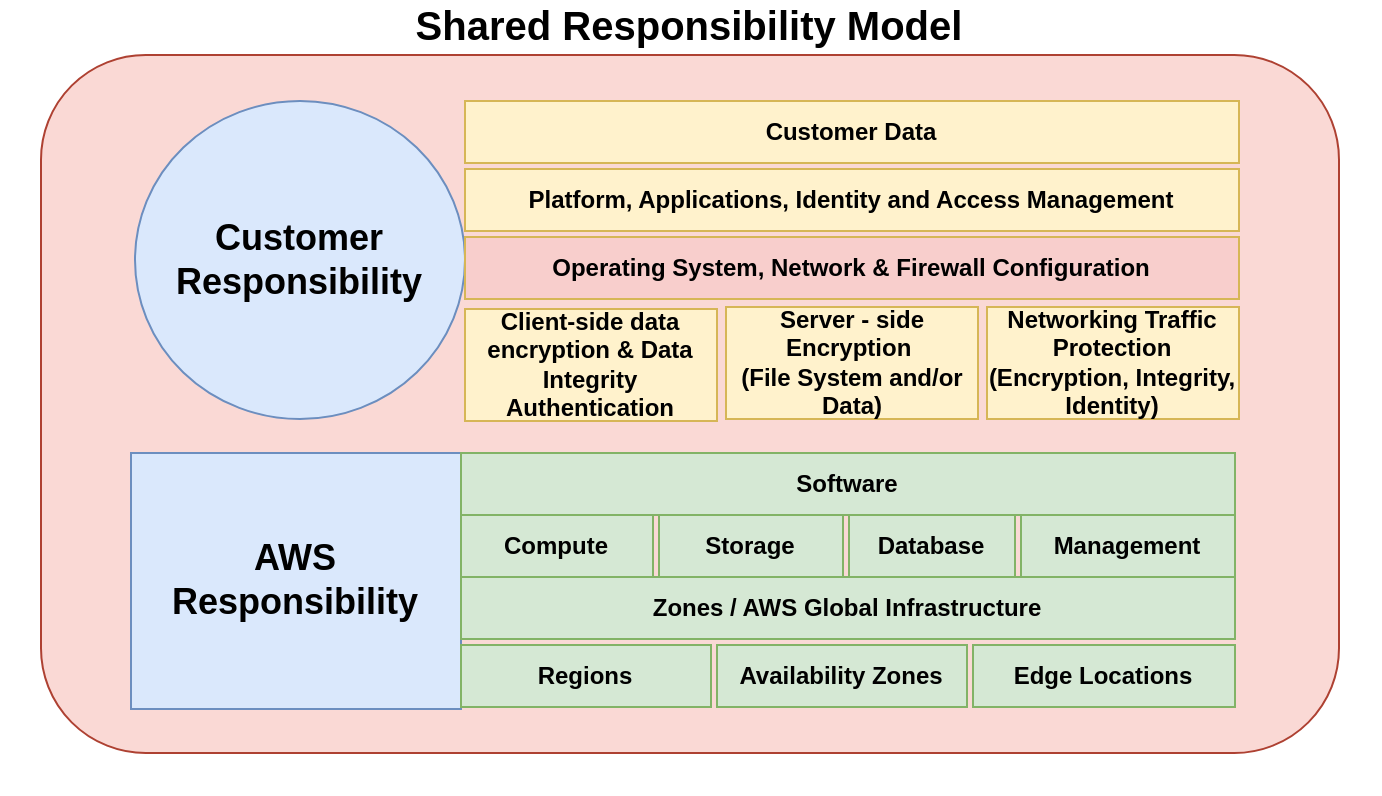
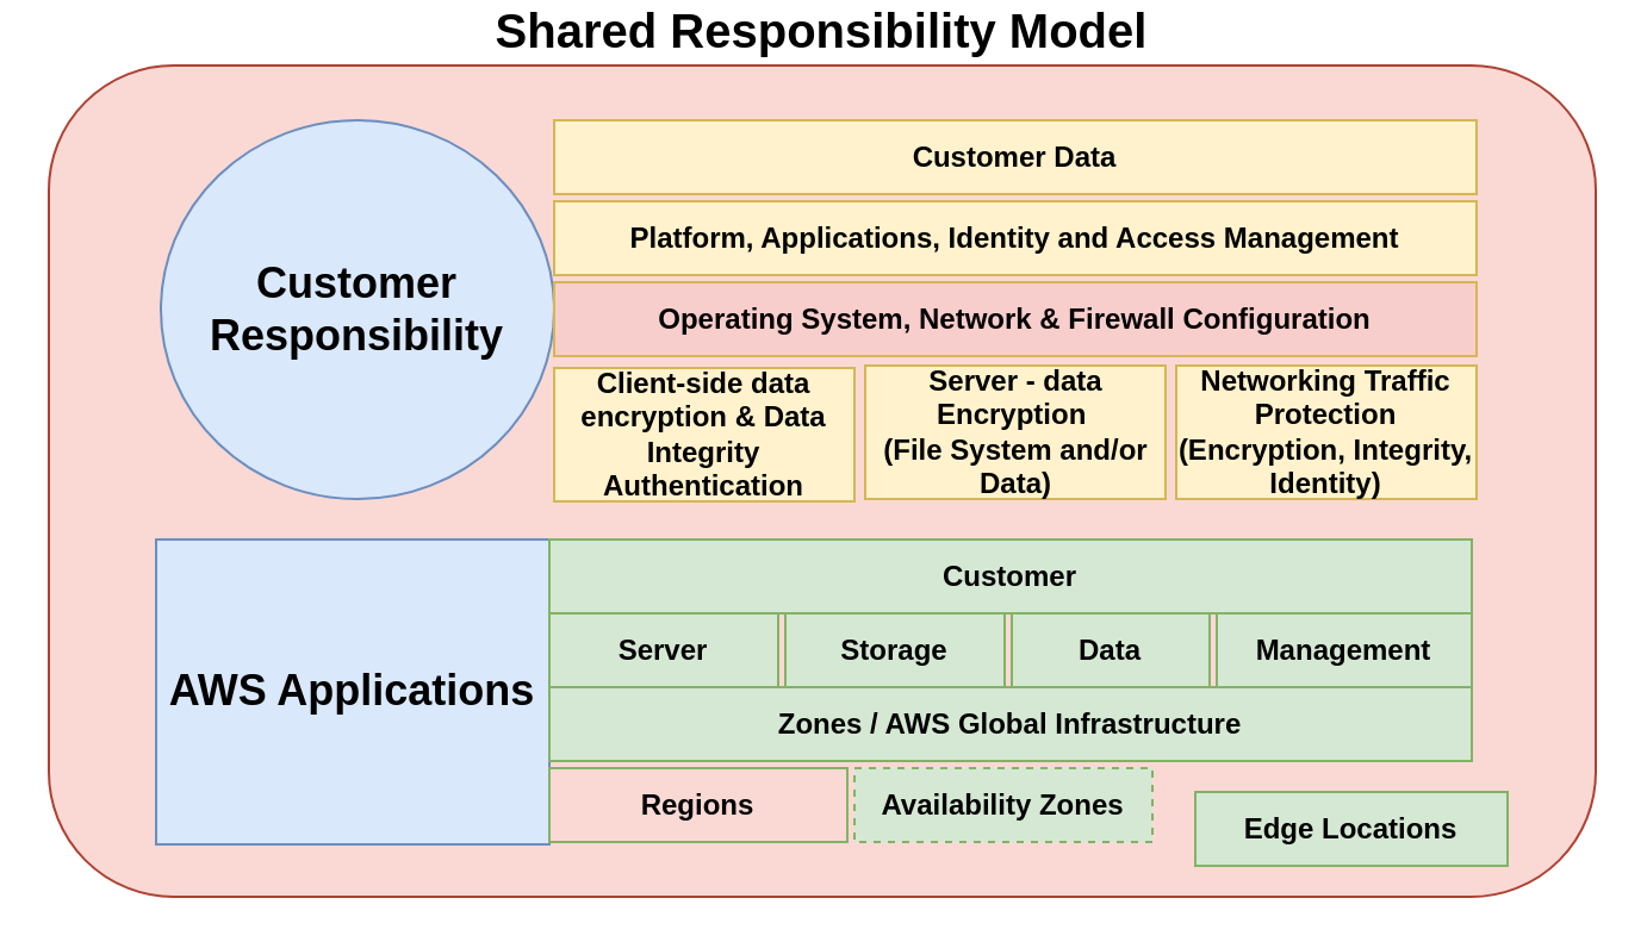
  <mxCell id="0" />
  <mxCell id="1" parent="0" />
  <mxCell id="2" value="Shared Responsibility Model" style="rounded=1;whiteSpace=wrap;html=1;labelPosition=center;verticalLabelPosition=top;align=center;verticalAlign=bottom;fontStyle=1;fontSize=20;horizontal=1;fillColor=#fad9d5;strokeColor=#ae4132;" vertex="1" parent="1"><mxGeometry x="20" y="20" width="649" height="349" as="geometry" /></mxCell>
- <mxCell id="3" value="AWS Responsibility" style="rounded=1;whiteSpace=wrap;html=1;fontStyle=1;arcSize=0;fontSize=18;fillColor=#dae8fc;strokeColor=#6c8ebf;" vertex="1" parent="1"><mxGeometry x="65" y="219" width="165" height="128" as="geometry" /></mxCell>
+ <mxCell id="3" value="AWS Applications" style="rounded=1;whiteSpace=wrap;html=1;fontStyle=1;arcSize=0;fontSize=18;fillColor=#dae8fc;strokeColor=#6c8ebf;" vertex="1" parent="1"><mxGeometry x="65" y="219" width="165" height="128" as="geometry" /></mxCell>
  <mxCell id="4" value="Customer Responsibility" style="ellipse;whiteSpace=wrap;html=1;fontStyle=1;arcSize=2;fontSize=18;fillColor=#dae8fc;strokeColor=#6c8ebf;" vertex="1" parent="1"><mxGeometry x="67" y="43" width="165" height="159" as="geometry" /></mxCell>
  <mxCell id="5" value="Customer Data" style="rounded=0;whiteSpace=wrap;html=1;fontStyle=1;fontSize=12;fillColor=#fff2cc;strokeColor=#d6b656;" vertex="1" parent="1"><mxGeometry x="232" y="43" width="387" height="31" as="geometry" /></mxCell>
  <mxCell id="6" value="Platform, Applications, Identity and Access Management" style="rounded=0;whiteSpace=wrap;html=1;fontStyle=1;fontSize=12;fillColor=#fff2cc;strokeColor=#d6b656;" vertex="1" parent="1"><mxGeometry x="232" y="77" width="387" height="31" as="geometry" /></mxCell>
  <mxCell id="7" value="Operating System, Network &amp;amp; Firewall Configuration" style="rounded=0;whiteSpace=wrap;html=1;fontStyle=1;fontSize=12;fillColor=#f8cecc;strokeColor=#d6b656;" vertex="1" parent="1"><mxGeometry x="232" y="111" width="387" height="31" as="geometry" /></mxCell>
  <mxCell id="8" value="Client-side data encryption &amp;amp; Data Integrity Authentication" style="rounded=0;whiteSpace=wrap;html=1;fontStyle=1;fontSize=12;fillColor=#fff2cc;strokeColor=#d6b656;" vertex="1" parent="1"><mxGeometry x="232" y="147" width="126" height="56" as="geometry" /></mxCell>
- <mxCell id="9" value="Server - side Encryption&amp;nbsp;&lt;div style=&quot;font-size: 12px;&quot;&gt;(File System and/or Data)&lt;/div&gt;" style="rounded=0;whiteSpace=wrap;html=1;fontStyle=1;fontSize=12;fillColor=#fff2cc;strokeColor=#d6b656;" vertex="1" parent="1"><mxGeometry x="362.5" y="146" width="126" height="56" as="geometry" /></mxCell>
+ <mxCell id="9" value="Server - data Encryption&amp;nbsp;&lt;div style=&quot;font-size: 12px;&quot;&gt;(File System and/or Data)&lt;/div&gt;" style="rounded=0;whiteSpace=wrap;html=1;fontStyle=1;fontSize=12;fillColor=#fff2cc;strokeColor=#d6b656;" vertex="1" parent="1"><mxGeometry x="362.5" y="146" width="126" height="56" as="geometry" /></mxCell>
  <mxCell id="10" value="Networking Traffic Protection (Encryption, Integrity, Identity)" style="rounded=0;whiteSpace=wrap;html=1;fontStyle=1;fontSize=12;fillColor=#fff2cc;strokeColor=#d6b656;" vertex="1" parent="1"><mxGeometry x="493" y="146" width="126" height="56" as="geometry" /></mxCell>
- <mxCell id="11" value="Software" style="rounded=0;whiteSpace=wrap;html=1;fontStyle=1;fontSize=12;fillColor=#d5e8d4;strokeColor=#82b366;" vertex="1" parent="1"><mxGeometry x="230" y="219" width="387" height="31" as="geometry" /></mxCell>
+ <mxCell id="11" value="Customer" style="rounded=0;whiteSpace=wrap;html=1;fontStyle=1;fontSize=12;fillColor=#d5e8d4;strokeColor=#82b366;" vertex="1" parent="1"><mxGeometry x="230" y="219" width="387" height="31" as="geometry" /></mxCell>
  <mxCell id="12" value="Zones / AWS Global Infrastructure" style="rounded=0;whiteSpace=wrap;html=1;fontStyle=1;fontSize=12;fillColor=#d5e8d4;strokeColor=#82b366;" vertex="1" parent="1"><mxGeometry x="230" y="281" width="387" height="31" as="geometry" /></mxCell>
- <mxCell id="13" value="Compute" style="rounded=0;whiteSpace=wrap;html=1;fontStyle=1;fontSize=12;fillColor=#d5e8d4;strokeColor=#82b366;" vertex="1" parent="1"><mxGeometry x="230" y="250" width="96" height="31" as="geometry" /></mxCell>
+ <mxCell id="13" value="Server" style="rounded=0;whiteSpace=wrap;html=1;fontStyle=1;fontSize=12;fillColor=#d5e8d4;strokeColor=#82b366;" vertex="1" parent="1"><mxGeometry x="230" y="250" width="96" height="31" as="geometry" /></mxCell>
  <mxCell id="14" value="Storage" style="rounded=0;whiteSpace=wrap;html=1;fontStyle=1;fontSize=12;fillColor=#d5e8d4;strokeColor=#82b366;" vertex="1" parent="1"><mxGeometry x="329" y="250" width="92" height="31" as="geometry" /></mxCell>
- <mxCell id="15" value="Database" style="rounded=0;whiteSpace=wrap;html=1;fontStyle=1;fontSize=12;fillColor=#d5e8d4;strokeColor=#82b366;" vertex="1" parent="1"><mxGeometry x="424" y="250" width="83" height="31" as="geometry" /></mxCell>
+ <mxCell id="15" value="Data" style="rounded=0;whiteSpace=wrap;html=1;fontStyle=1;fontSize=12;fillColor=#d5e8d4;strokeColor=#82b366;" vertex="1" parent="1"><mxGeometry x="424" y="250" width="83" height="31" as="geometry" /></mxCell>
  <mxCell id="16" value="Management" style="rounded=0;whiteSpace=wrap;html=1;fontStyle=1;fontSize=12;fillColor=#d5e8d4;strokeColor=#82b366;" vertex="1" parent="1"><mxGeometry x="510" y="250" width="107" height="31" as="geometry" /></mxCell>
- <mxCell id="17" value="Regions" style="rounded=0;whiteSpace=wrap;html=1;fontStyle=1;fontSize=12;fillColor=#d5e8d4;strokeColor=#82b366;" vertex="1" parent="1"><mxGeometry x="230" y="315" width="125" height="31" as="geometry" /></mxCell>
- <mxCell id="18" value="Availability Zones" style="rounded=0;whiteSpace=wrap;html=1;fontStyle=1;fontSize=12;fillColor=#d5e8d4;strokeColor=#82b366;" vertex="1" parent="1"><mxGeometry x="358" y="315" width="125" height="31" as="geometry" /></mxCell>
- <mxCell id="19" value="Edge Locations" style="rounded=0;whiteSpace=wrap;html=1;fontStyle=1;fontSize=12;fillColor=#d5e8d4;strokeColor=#82b366;" vertex="1" parent="1"><mxGeometry x="486" y="315" width="131" height="31" as="geometry" /></mxCell>
+ <mxCell id="17" value="Regions" style="rounded=0;whiteSpace=wrap;html=1;fontStyle=1;fontSize=12;fillColor=#fad9d5;strokeColor=#82b366;" vertex="1" parent="1"><mxGeometry x="230" y="315" width="125" height="31" as="geometry" /></mxCell>
+ <mxCell id="18" value="Availability Zones" style="rounded=0;whiteSpace=wrap;html=1;fontStyle=1;fontSize=12;fillColor=#d5e8d4;strokeColor=#82b366;dashed=1;" vertex="1" parent="1"><mxGeometry x="358" y="315" width="125" height="31" as="geometry" /></mxCell>
+ <mxCell id="19" value="Edge Locations" style="rounded=0;whiteSpace=wrap;html=1;fontStyle=1;fontSize=12;fillColor=#d5e8d4;strokeColor=#82b366;" vertex="1" parent="1"><mxGeometry x="501" y="325" width="131" height="31" as="geometry" /></mxCell>
